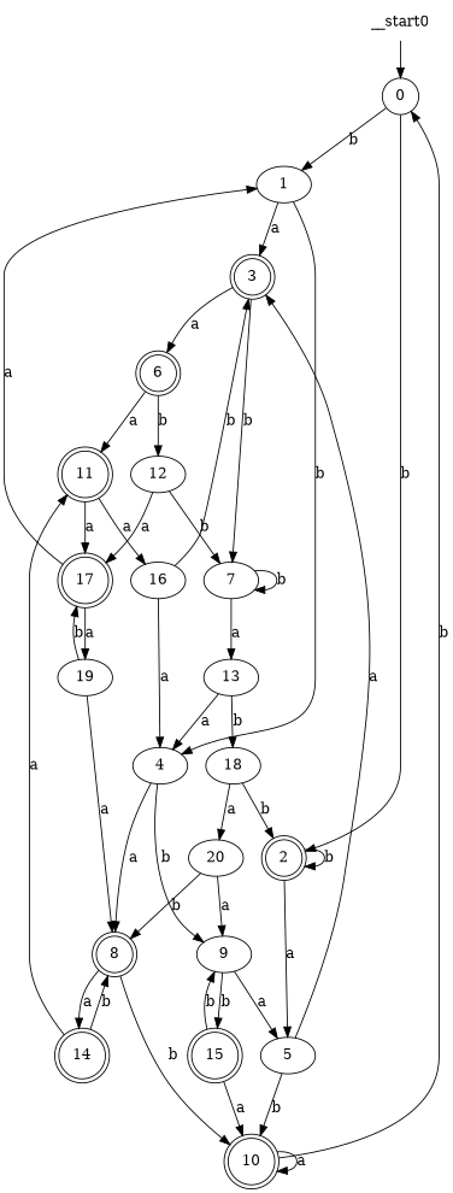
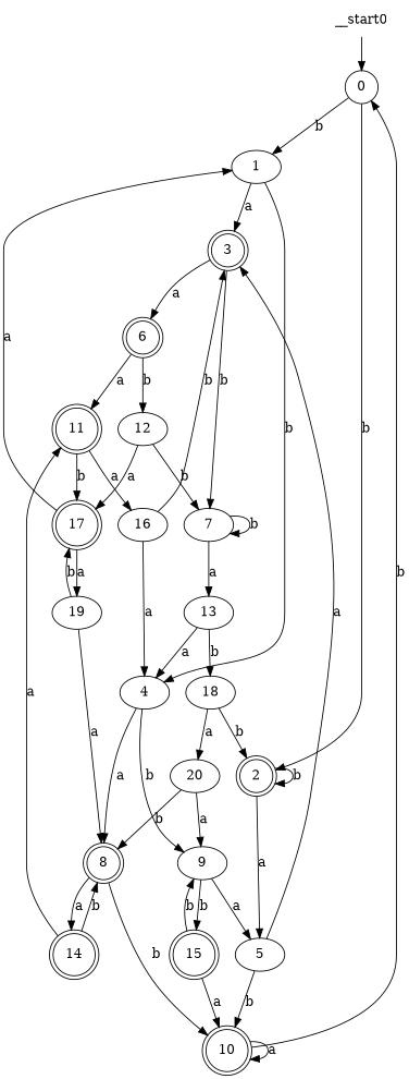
  digraph {
    __start0 [shape=none]
    0 [shape=circle]
    1
    2 [shape=doublecircle]
    3 [shape=doublecircle]
    4
    5
    6 [shape=doublecircle]
    7
    8 [shape=doublecircle]
    9
    10 [shape=doublecircle]
    11 [shape=doublecircle]
    12
    13
    14 [shape=doublecircle]
    15 [shape=doublecircle]
    16
    17 [shape=doublecircle]
    18
    19
    20
    __start0 -> 0
    0 -> 1 [label=b]
    0 -> 2 [label=b]
    1 -> 3 [label=a]
    1 -> 4 [label=b]
    2 -> 2 [label=b]
    2 -> 5 [label=a]
    3 -> 6 [label=a]
    3 -> 7 [label=b]
    4 -> 8 [label=a]
    4 -> 9 [label=b]
    5 -> 3 [label=a]
    5 -> 10 [label=b]
    6 -> 11 [label=a]
    6 -> 12 [label=b]
    7 -> 7 [label=b]
    7 -> 13 [label=a]
    8 -> 10 [label=b]
    8 -> 14 [label=a]
    9 -> 5 [label=a]
    9 -> 15 [label=b]
    10 -> 0 [label=b]
    10 -> 10 [label=a]
    11 -> 16 [label=a]
-   11 -> 17 [label=a]
+   11 -> 17 [label=b]
    12 -> 7 [label=b]
    12 -> 17 [label=a]
    13 -> 4 [label=a]
    13 -> 18 [label=b]
    14 -> 8 [label=b]
    14 -> 11 [label=a]
    15 -> 9 [label=b]
    15 -> 10 [label=a]
    16 -> 3 [label=b]
    16 -> 4 [label=a]
    17 -> 1 [label=a]
    17 -> 19 [label=a]
    18 -> 2 [label=b]
    18 -> 20 [label=a]
    19 -> 8 [label=a]
    19 -> 17 [label=b]
    20 -> 8 [label=b]
    20 -> 9 [label=a]
  }
